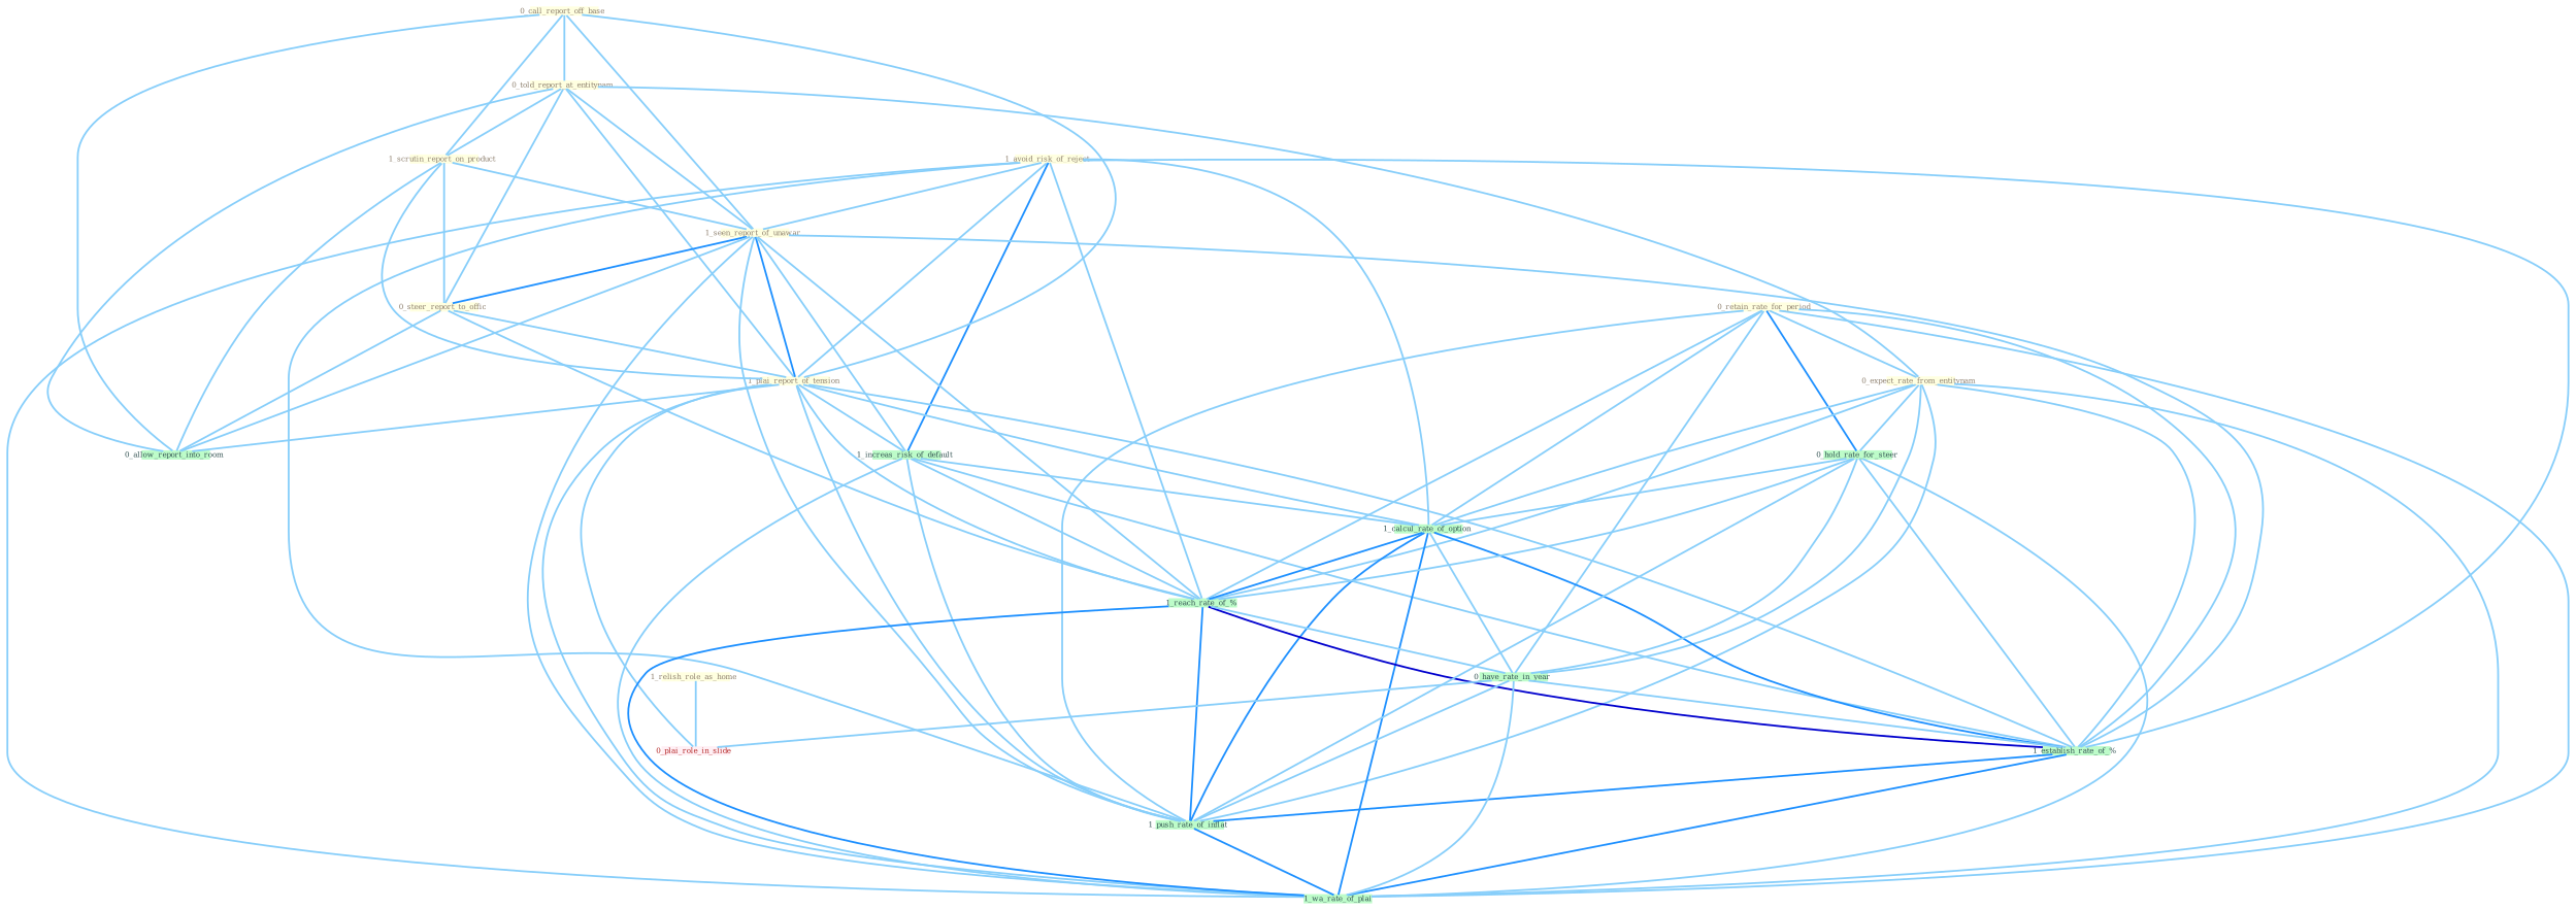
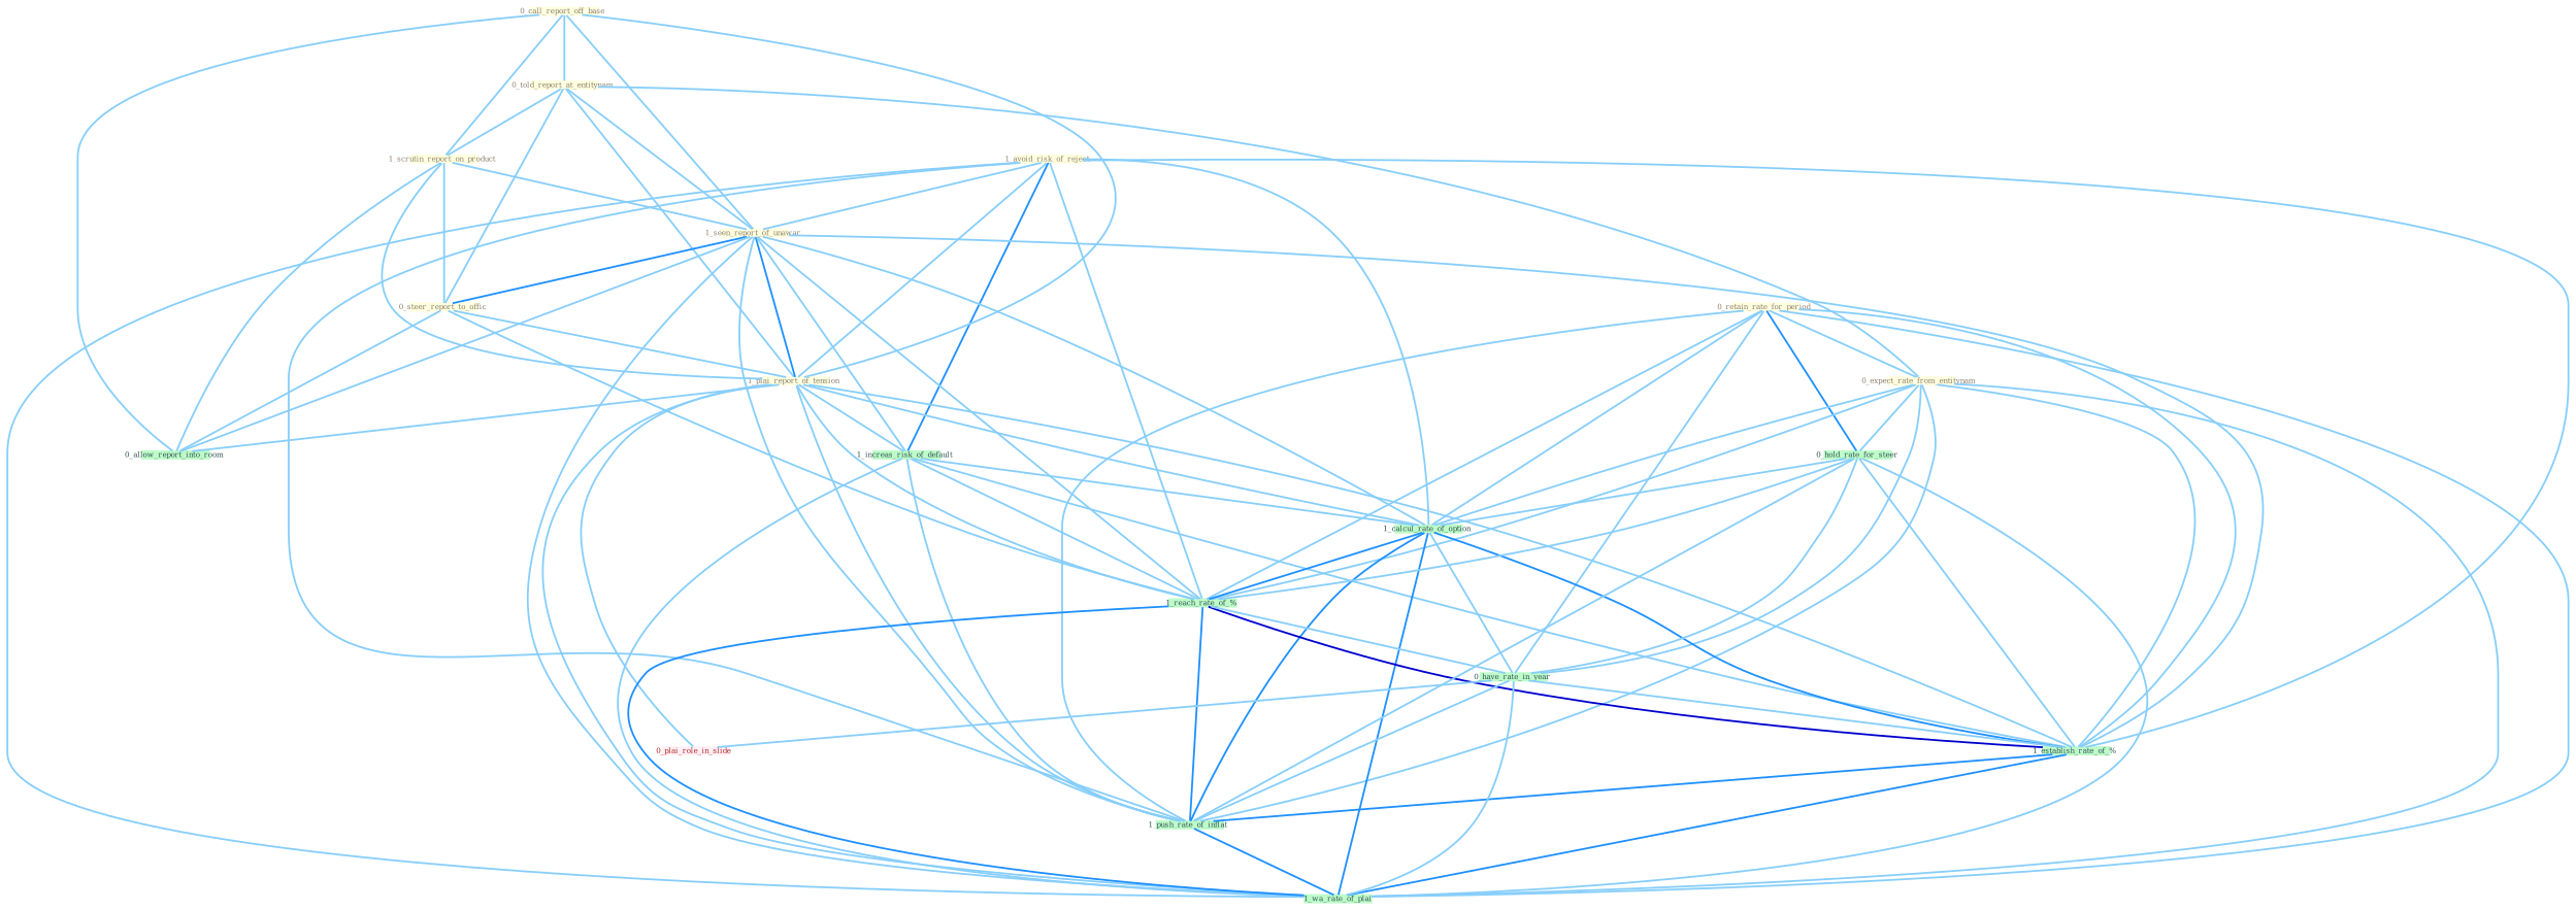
  graph {
    node [color="#ffffe0" fixedsize=true fontcolor="#8b7d6b" fontsize=4 shape=polygon style=filled]
    edge [color="#87cefa" w=1]
    "1_avoid_risk_of_reject " [height=.06 width=.5]
    "0_retain_rate_for_period " [height=.06 width=.5]
    "0_call_report_off_base " [height=.06 width=.5]
    "0_told_report_at_entitynam " [height=.06 width=.5]
    "0_expect_rate_from_entitynam " [height=.06 width=.5]
    "1_scrutin_report_on_product " [height=.06 width=.5]
    "1_seen_report_of_unawar " [height=.06 width=.5]
    "0_steer_report_to_offic " [height=.06 width=.5]
    "1_plai_report_of_tension " [height=.06 width=.5]
-   "1_relish_role_as_home " [height=.06 width=.5]
    "0_plai_role_in_slide " [color="#fff0f5" fontcolor="#b22222" height=.06 width=.5]
    "1_increas_risk_of_default " [color="#BDFCC9" fontcolor="#2f4f4f" height=.06 width=.5]
    "1_calcul_rate_of_option " [color="#BDFCC9" fontcolor="#2f4f4f" height=.06 width=.5]
    "1_reach_rate_of_% " [color="#BDFCC9" fontcolor="#2f4f4f" height=.06 width=.5]
    "1_establish_rate_of_% " [color="#BDFCC9" fontcolor="#2f4f4f" height=.06 width=.5]
    "1_push_rate_of_inflat " [color="#BDFCC9" fontcolor="#2f4f4f" height=.06 width=.5]
    n17 [color="#BDFCC9" fontcolor="#2f4f4f" height=.06 label="1_wa_rate_of_plai" width=.5]
    n18 [color="#BDFCC9" fontcolor="#2f4f4f" height=.06 label="0_hold_rate_for_steer" width=.5]
    "0_have_rate_in_year " [color="#BDFCC9" fontcolor="#2f4f4f" height=.06 width=.5]
    "0_allow_report_into_room " [color="#BDFCC9" fontcolor="#2f4f4f" height=.06 width=.5]
    subgraph sub_1 {
      "1_avoid_risk_of_reject "
      "0_retain_rate_for_period "
      "0_call_report_off_base "
      "0_told_report_at_entitynam "
      "0_expect_rate_from_entitynam "
      "1_scrutin_report_on_product "
      "1_seen_report_of_unawar "
      "0_steer_report_to_offic "
      "1_plai_report_of_tension "
-     "1_relish_role_as_home "
    }
    subgraph sub_2 {
      "0_plai_role_in_slide "
    }
    "1_avoid_risk_of_reject " -- "1_seen_report_of_unawar "
    "1_avoid_risk_of_reject " -- "1_plai_report_of_tension "
    "1_avoid_risk_of_reject " -- "1_increas_risk_of_default " [color="#1e90ff" w=2]
    "1_avoid_risk_of_reject " -- "1_calcul_rate_of_option "
    "1_avoid_risk_of_reject " -- "1_reach_rate_of_% "
    "1_avoid_risk_of_reject " -- "1_establish_rate_of_% "
    "1_avoid_risk_of_reject " -- "1_push_rate_of_inflat "
    "1_avoid_risk_of_reject " -- n17
    "0_retain_rate_for_period " -- "0_expect_rate_from_entitynam "
    "0_retain_rate_for_period " -- "1_calcul_rate_of_option "
    "0_retain_rate_for_period " -- "1_reach_rate_of_% "
    "0_retain_rate_for_period " -- "1_establish_rate_of_% "
    "0_retain_rate_for_period " -- "1_push_rate_of_inflat "
    "0_retain_rate_for_period " -- n17
    "0_retain_rate_for_period " -- n18 [color="#1e90ff" w=2]
    "0_retain_rate_for_period " -- "0_have_rate_in_year "
    "0_call_report_off_base " -- "0_told_report_at_entitynam "
    "0_call_report_off_base " -- "1_scrutin_report_on_product "
    "0_call_report_off_base " -- "1_seen_report_of_unawar "
    "0_call_report_off_base " -- "1_plai_report_of_tension "
    "0_call_report_off_base " -- "0_allow_report_into_room "
    "0_told_report_at_entitynam " -- "0_expect_rate_from_entitynam "
    "0_told_report_at_entitynam " -- "1_scrutin_report_on_product "
    "0_told_report_at_entitynam " -- "1_seen_report_of_unawar "
    "0_told_report_at_entitynam " -- "0_steer_report_to_offic "
    "0_told_report_at_entitynam " -- "1_plai_report_of_tension "
-   "0_told_report_at_entitynam " -- "0_allow_report_into_room "
    "0_expect_rate_from_entitynam " -- "1_calcul_rate_of_option "
    "0_expect_rate_from_entitynam " -- "1_reach_rate_of_% "
    "0_expect_rate_from_entitynam " -- "1_establish_rate_of_% "
    "0_expect_rate_from_entitynam " -- "1_push_rate_of_inflat "
    "0_expect_rate_from_entitynam " -- n17
    "0_expect_rate_from_entitynam " -- n18
    "0_expect_rate_from_entitynam " -- "0_have_rate_in_year "
    "1_scrutin_report_on_product " -- "1_seen_report_of_unawar "
    "1_scrutin_report_on_product " -- "0_steer_report_to_offic "
    "1_scrutin_report_on_product " -- "1_plai_report_of_tension "
    "1_scrutin_report_on_product " -- "0_allow_report_into_room "
    "1_seen_report_of_unawar " -- "0_steer_report_to_offic " [color="#1e90ff"]
    "1_seen_report_of_unawar " -- "1_plai_report_of_tension " [color="#1e90ff" w=2]
    "1_seen_report_of_unawar " -- "1_increas_risk_of_default "
+   "1_seen_report_of_unawar " -- "1_calcul_rate_of_option "
    "1_seen_report_of_unawar " -- "1_reach_rate_of_% "
    "1_seen_report_of_unawar " -- "1_establish_rate_of_% "
    "1_seen_report_of_unawar " -- "1_push_rate_of_inflat "
    "1_seen_report_of_unawar " -- n17
    "1_seen_report_of_unawar " -- "0_allow_report_into_room "
    "0_steer_report_to_offic " -- "1_plai_report_of_tension "
    "0_steer_report_to_offic " -- "0_allow_report_into_room "
    "1_plai_report_of_tension " -- "0_plai_role_in_slide "
    "1_plai_report_of_tension " -- "1_increas_risk_of_default "
    "1_plai_report_of_tension " -- "1_calcul_rate_of_option "
    "1_plai_report_of_tension " -- "1_reach_rate_of_% "
    "1_plai_report_of_tension " -- "1_establish_rate_of_% "
    "1_plai_report_of_tension " -- "1_push_rate_of_inflat "
    "1_plai_report_of_tension " -- n17
    "1_plai_report_of_tension " -- "0_allow_report_into_room "
-   "1_relish_role_as_home " -- "0_plai_role_in_slide "
    "1_increas_risk_of_default " -- "1_calcul_rate_of_option "
    "1_increas_risk_of_default " -- "1_reach_rate_of_% "
    "1_increas_risk_of_default " -- "1_establish_rate_of_% "
    "1_increas_risk_of_default " -- "1_push_rate_of_inflat "
    "1_increas_risk_of_default " -- n17
    "1_calcul_rate_of_option " -- "1_reach_rate_of_% " [color="#1e90ff" w=2]
    "1_calcul_rate_of_option " -- "1_establish_rate_of_% " [color="#1e90ff" w=2]
    "1_calcul_rate_of_option " -- "1_push_rate_of_inflat " [color="#1e90ff" w=2]
    "1_calcul_rate_of_option " -- n17 [color="#1e90ff" w=2]
    "1_calcul_rate_of_option " -- "0_have_rate_in_year "
    "1_reach_rate_of_% " -- "0_steer_report_to_offic "
    "1_reach_rate_of_% " -- "1_establish_rate_of_% " [color="#0000cd" w=3]
    "1_reach_rate_of_% " -- "1_push_rate_of_inflat " [color="#1e90ff" w=2]
    "1_reach_rate_of_% " -- n17 [color="#1e90ff" w=2]
    "1_reach_rate_of_% " -- "0_have_rate_in_year "
    "1_establish_rate_of_% " -- "1_push_rate_of_inflat " [color="#1e90ff" w=2]
    "1_establish_rate_of_% " -- n17 [color="#1e90ff" w=2]
    "1_push_rate_of_inflat " -- n17 [color="#1e90ff" w=2]
    n18 -- "1_calcul_rate_of_option "
    n18 -- "1_reach_rate_of_% "
    n18 -- "1_establish_rate_of_% "
    n18 -- "1_push_rate_of_inflat "
    n18 -- n17
    n18 -- "0_have_rate_in_year "
    "0_have_rate_in_year " -- "0_plai_role_in_slide "
    "0_have_rate_in_year " -- "1_establish_rate_of_% "
    "0_have_rate_in_year " -- "1_push_rate_of_inflat "
    "0_have_rate_in_year " -- n17
  }
